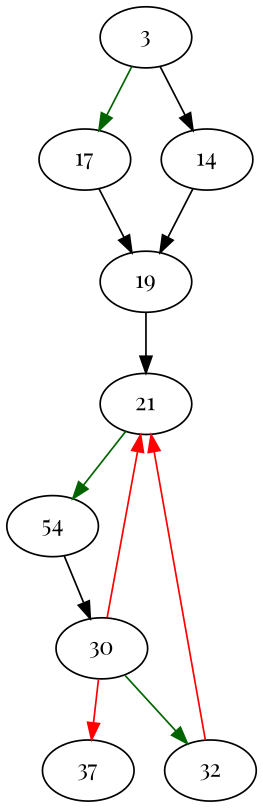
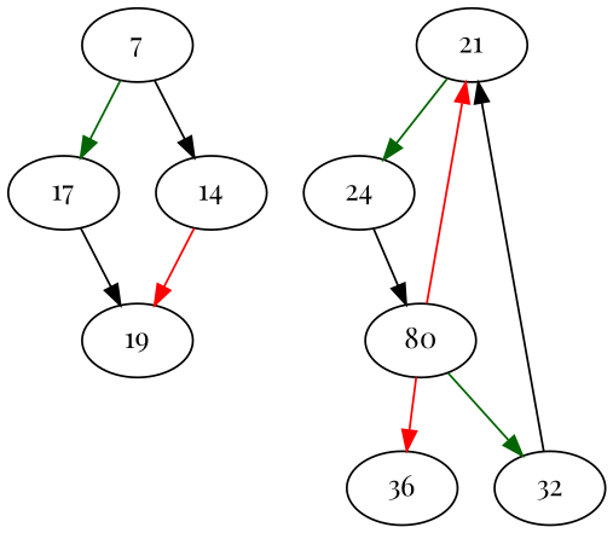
  strict digraph {
    fontname="Playfair Display"
    node [fontname="Playfair Display"]
    edge [fontname="Playfair Display"]
-   3 [entry=true]
+   3 [entry=true label=7]
    n2 [label=17]
    14
    19
    21
-   24 [label=54]
-   30
+   24
+   30 [label=80]
    32
-   36 [label=37]
+   36
    3 -> n2 [color=darkgreen cond=true]
    3 -> 14 [color=black cond=false]
    n2 -> 19
-   14 -> 19
-   19 -> 21
+   14 -> 19 [color=red]
    21 -> 24 [color=darkgreen cond=true]
    24 -> 30
    30 -> 21 [color=red cond=false]
    30 -> 32 [color=darkgreen cond=true]
    30 -> 36 [color=red cond=false]
-   32 -> 21 [color=red]
+   32 -> 21
  }
